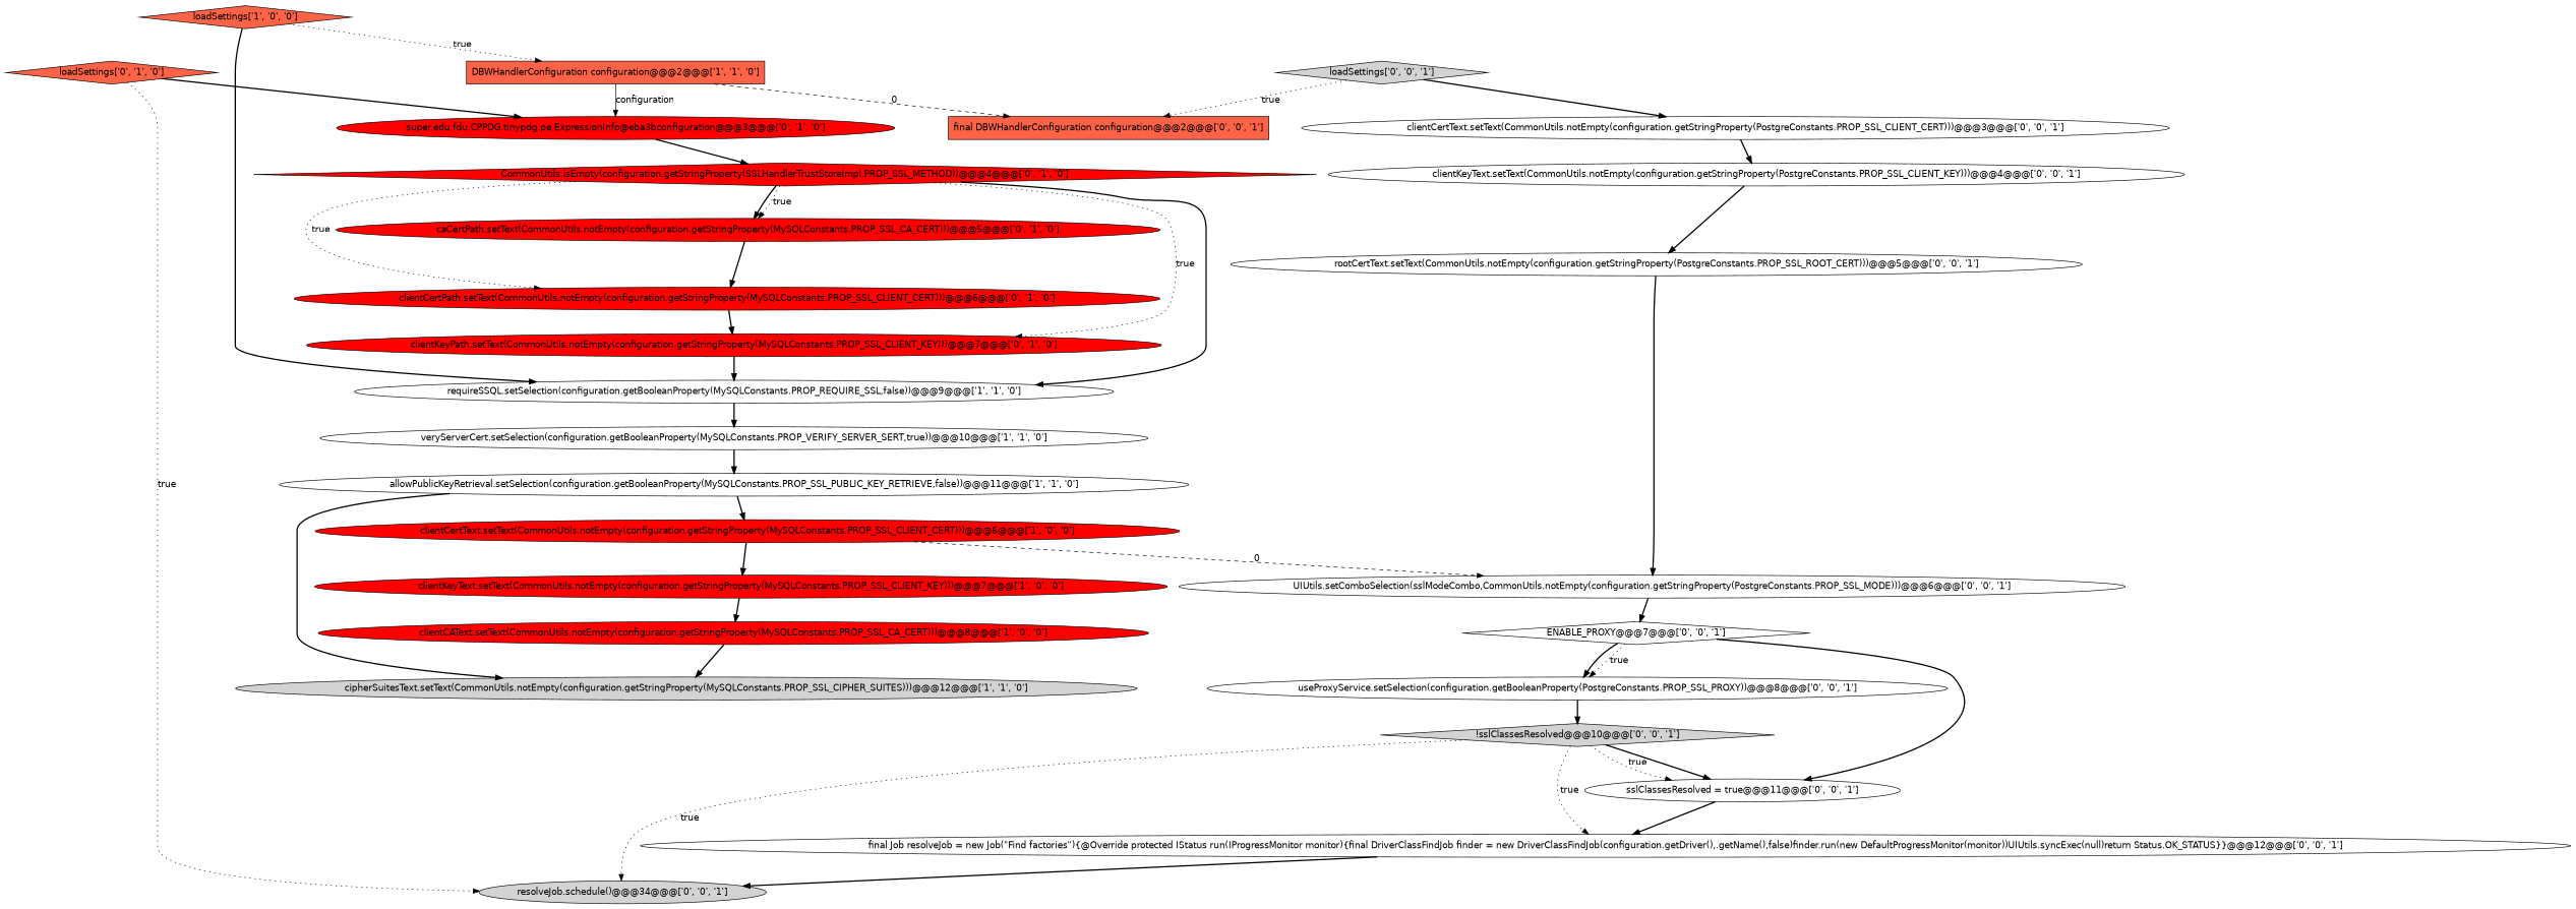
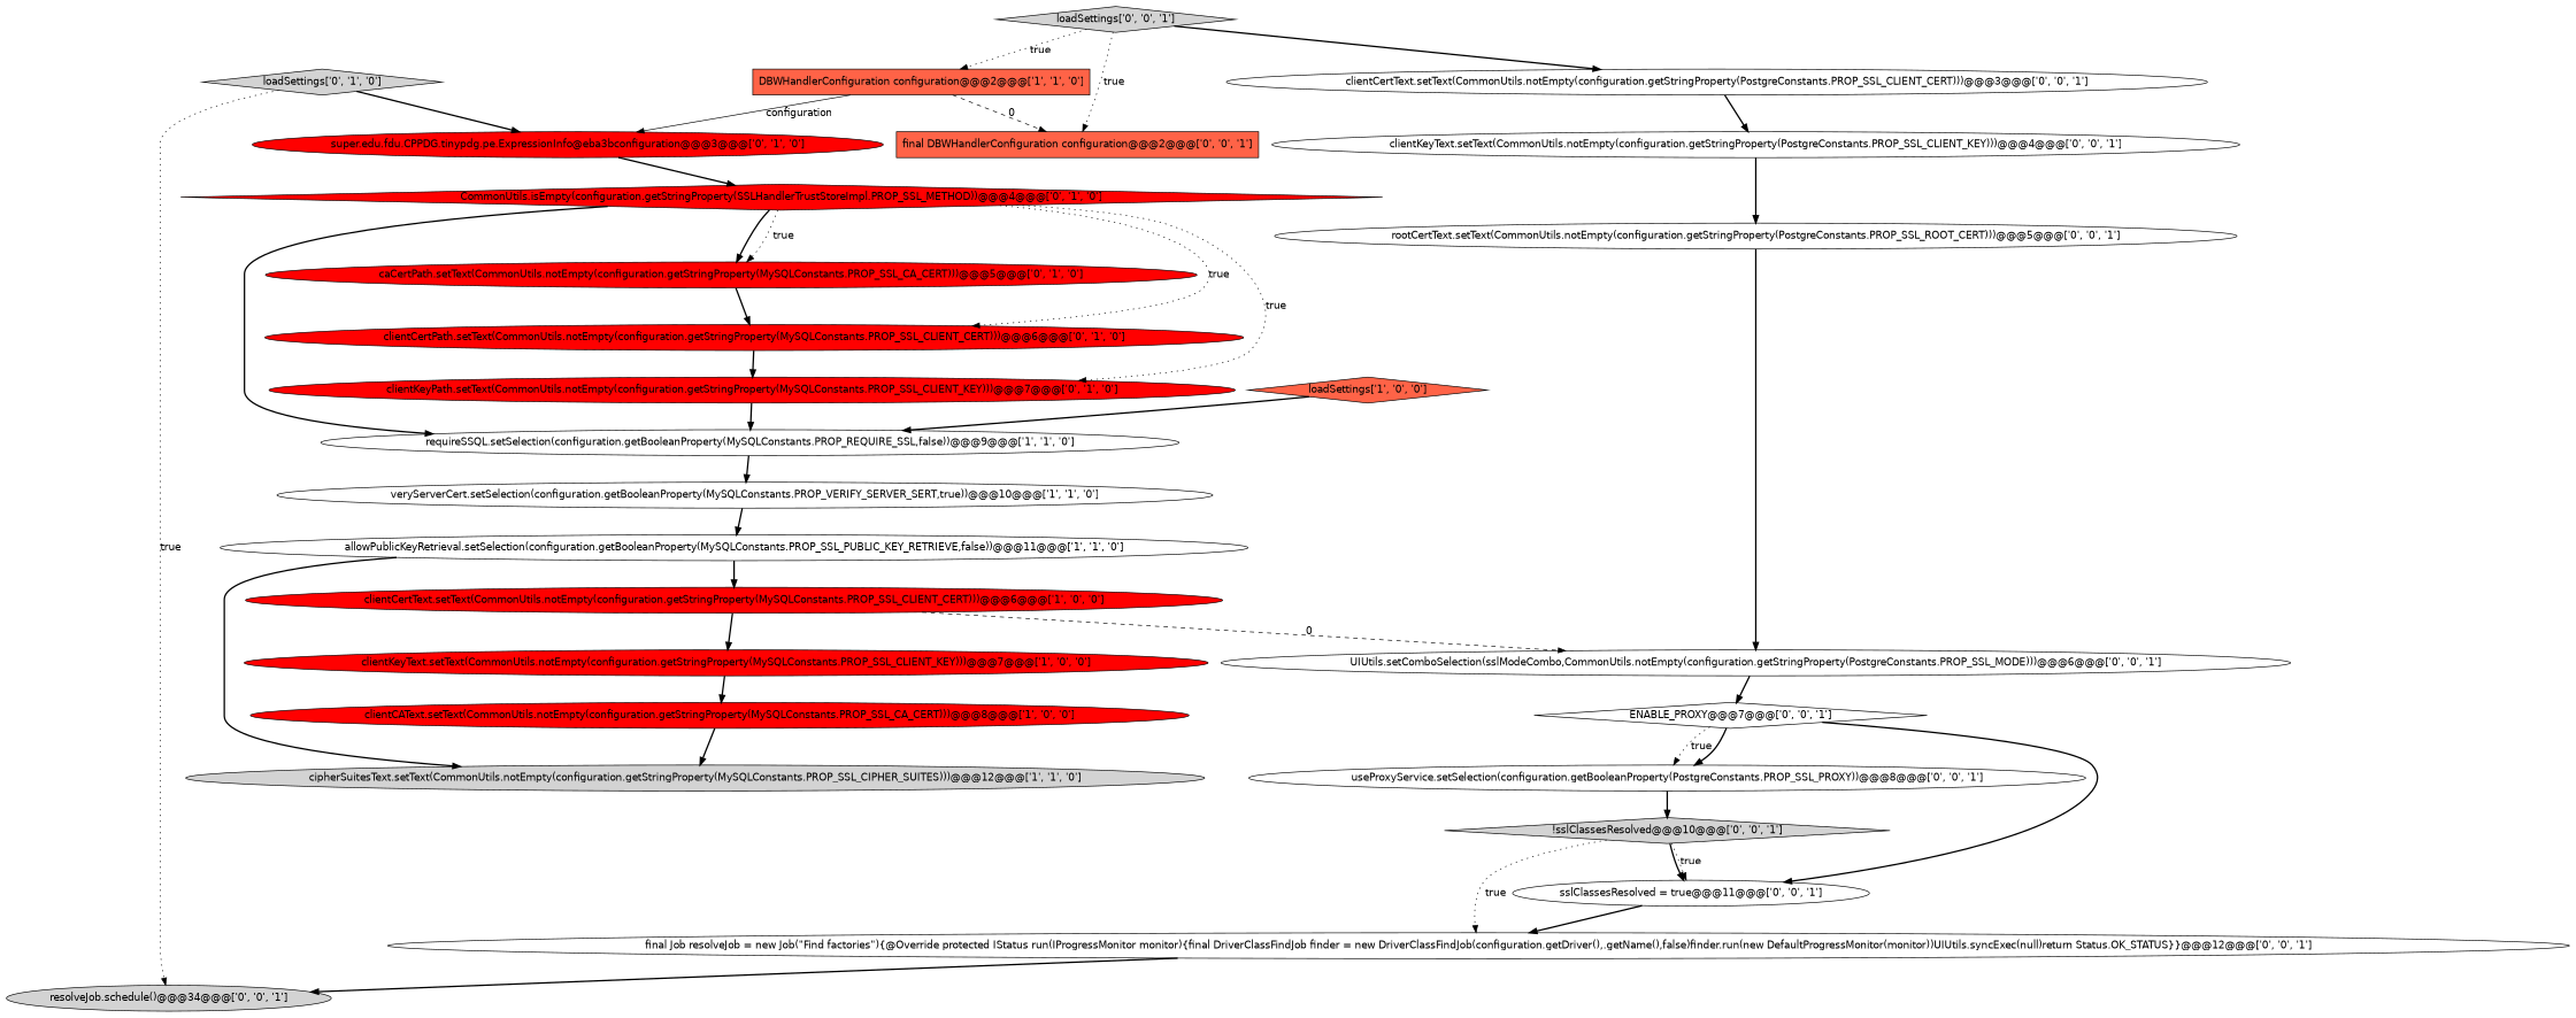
  digraph {
    fontname="DejaVu Sans"
    node [fillcolor=white fontname="DejaVu Sans" shape=ellipse style=filled]
    edge [fontname="DejaVu Sans" style=bold]
    n1 [label="veryServerCert.setSelection(configuration.getBooleanProperty(MySQLConstants.PROP_VERIFY_SERVER_SERT,true))@@@10@@@['1', '1', '0']"]
    n2 [label="allowPublicKeyRetrieval.setSelection(configuration.getBooleanProperty(MySQLConstants.PROP_SSL_PUBLIC_KEY_RETRIEVE,false))@@@11@@@['1', '1', '0']"]
    n3 [fillcolor=lightgray label="cipherSuitesText.setText(CommonUtils.notEmpty(configuration.getStringProperty(MySQLConstants.PROP_SSL_CIPHER_SUITES)))@@@12@@@['1', '1', '0']"]
    n4 [fillcolor=red label="clientCertText.setText(CommonUtils.notEmpty(configuration.getStringProperty(MySQLConstants.PROP_SSL_CLIENT_CERT)))@@@6@@@['1', '0', '0']"]
    n5 [fillcolor=red label="clientCAText.setText(CommonUtils.notEmpty(configuration.getStringProperty(MySQLConstants.PROP_SSL_CA_CERT)))@@@8@@@['1', '0', '0']"]
    n6 [label="ENABLE_PROXY@@@7@@@['0', '0', '1']" shape=diamond]
    n7 [label="useProxyService.setSelection(configuration.getBooleanProperty(PostgreConstants.PROP_SSL_PROXY))@@@8@@@['0', '0', '1']"]
    n8 [label="sslClassesResolved = true@@@11@@@['0', '0', '1']"]
    n9 [fillcolor=lightgray label="!sslClassesResolved@@@10@@@['0', '0', '1']" shape=diamond]
    n10 [label="final Job resolveJob = new Job(\"Find factories\"){@Override protected IStatus run(IProgressMonitor monitor){final DriverClassFindJob finder = new DriverClassFindJob(configuration.getDriver(),.getName(),false)finder.run(new DefaultProgressMonitor(monitor))UIUtils.syncExec(null)return Status.OK_STATUS}}@@@12@@@['0', '0', '1']"]
    n11 [fillcolor=lightgray label="resolveJob.schedule()@@@34@@@['0', '0', '1']"]
    n12 [label="clientKeyText.setText(CommonUtils.notEmpty(configuration.getStringProperty(PostgreConstants.PROP_SSL_CLIENT_KEY)))@@@4@@@['0', '0', '1']"]
    n13 [label="rootCertText.setText(CommonUtils.notEmpty(configuration.getStringProperty(PostgreConstants.PROP_SSL_ROOT_CERT)))@@@5@@@['0', '0', '1']"]
    n14 [label="UIUtils.setComboSelection(sslModeCombo,CommonUtils.notEmpty(configuration.getStringProperty(PostgreConstants.PROP_SSL_MODE)))@@@6@@@['0', '0', '1']"]
    n15 [fillcolor=tomato label="DBWHandlerConfiguration configuration@@@2@@@['1', '1', '0']" shape=box]
    n16 [fillcolor=tomato label="final DBWHandlerConfiguration configuration@@@2@@@['0', '0', '1']" shape=box]
    n17 [fillcolor=red label="super.edu.fdu.CPPDG.tinypdg.pe.ExpressionInfo@eba3bconfiguration@@@3@@@['0', '1', '0']"]
    n18 [fillcolor=red label="CommonUtils.isEmpty(configuration.getStringProperty(SSLHandlerTrustStoreImpl.PROP_SSL_METHOD))@@@4@@@['0', '1', '0']" shape=diamond]
    n19 [fillcolor=red label="clientKeyText.setText(CommonUtils.notEmpty(configuration.getStringProperty(MySQLConstants.PROP_SSL_CLIENT_KEY)))@@@7@@@['1', '0', '0']"]
    n20 [fillcolor=red label="clientCertPath.setText(CommonUtils.notEmpty(configuration.getStringProperty(MySQLConstants.PROP_SSL_CLIENT_CERT)))@@@6@@@['0', '1', '0']"]
    n21 [fillcolor=red label="clientKeyPath.setText(CommonUtils.notEmpty(configuration.getStringProperty(MySQLConstants.PROP_SSL_CLIENT_KEY)))@@@7@@@['0', '1', '0']"]
    n22 [label="requireSSQL.setSelection(configuration.getBooleanProperty(MySQLConstants.PROP_REQUIRE_SSL,false))@@@9@@@['1', '1', '0']"]
    n23 [fillcolor=tomato label="loadSettings['1', '0', '0']" shape=diamond]
    n24 [fillcolor=red label="caCertPath.setText(CommonUtils.notEmpty(configuration.getStringProperty(MySQLConstants.PROP_SSL_CA_CERT)))@@@5@@@['0', '1', '0']"]
    n25 [label="clientCertText.setText(CommonUtils.notEmpty(configuration.getStringProperty(PostgreConstants.PROP_SSL_CLIENT_CERT)))@@@3@@@['0', '0', '1']"]
    n26 [fillcolor=lightgray label="loadSettings['0', '0', '1']" shape=diamond]
-   n27 [fillcolor=tomato label="loadSettings['0', '1', '0']" shape=diamond]
+   n27 [fillcolor=lightgray label="loadSettings['0', '1', '0']" shape=diamond]
    n1 -> n2
    n2 -> n3
    n2 -> n4
    n4 -> n14 [label=0 style=dashed]
    n4 -> n19
    n5 -> n3
    n6 -> n7 [label=true style=dotted]
    n6 -> n7
    n6 -> n8
    n7 -> n9
    n8 -> n10
    n9 -> n8
    n9 -> n8 [label=true style=dotted]
    n9 -> n10 [label=true style=dotted]
-   n9 -> n11 [label=true style=dotted]
    n10 -> n11
    n12 -> n13
    n13 -> n14
    n14 -> n6
    n15 -> n16 [label=0 style=dashed]
    n15 -> n17 [label=configuration style=solid]
    n17 -> n18
    n18 -> n20 [label=true style=dotted]
    n18 -> n21 [label=true style=dotted]
    n18 -> n22
    n18 -> n24
    n18 -> n24 [label=true style=dotted]
    n19 -> n5
    n20 -> n21
    n21 -> n22
    n22 -> n1
-   n23 -> n15 [label=true style=dotted]
+   n26 -> n15 [label=true style=dotted]
    n23 -> n22
    n24 -> n20
    n25 -> n12
    n26 -> n16 [label=true style=dotted]
    n26 -> n25
    n27 -> n11 [label=true style=dotted]
    n27 -> n17
  }
